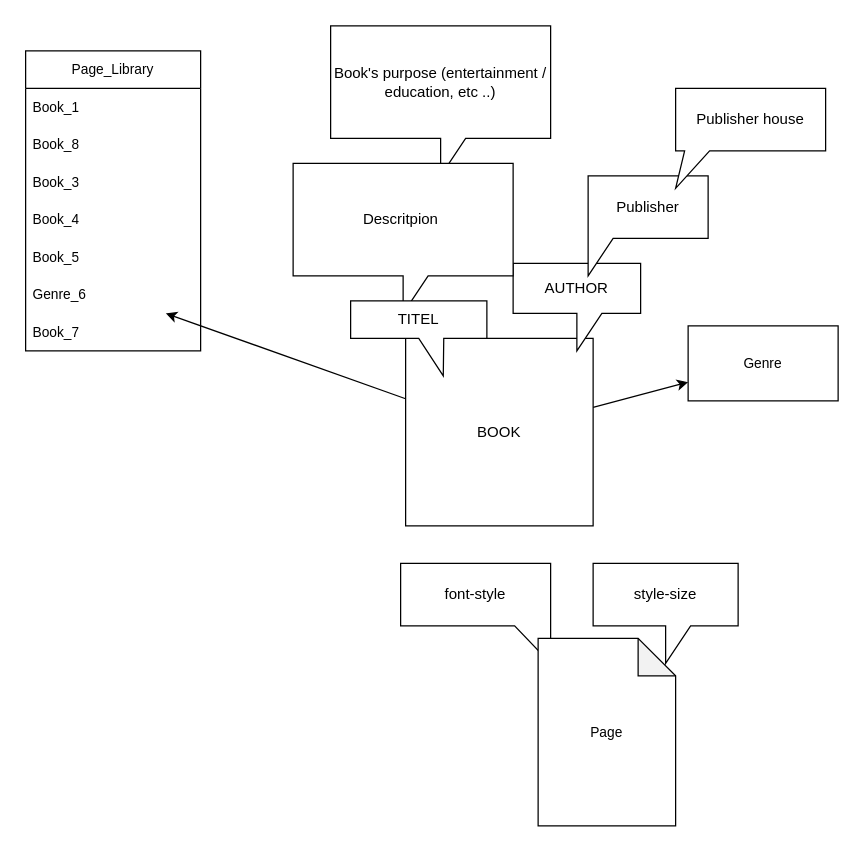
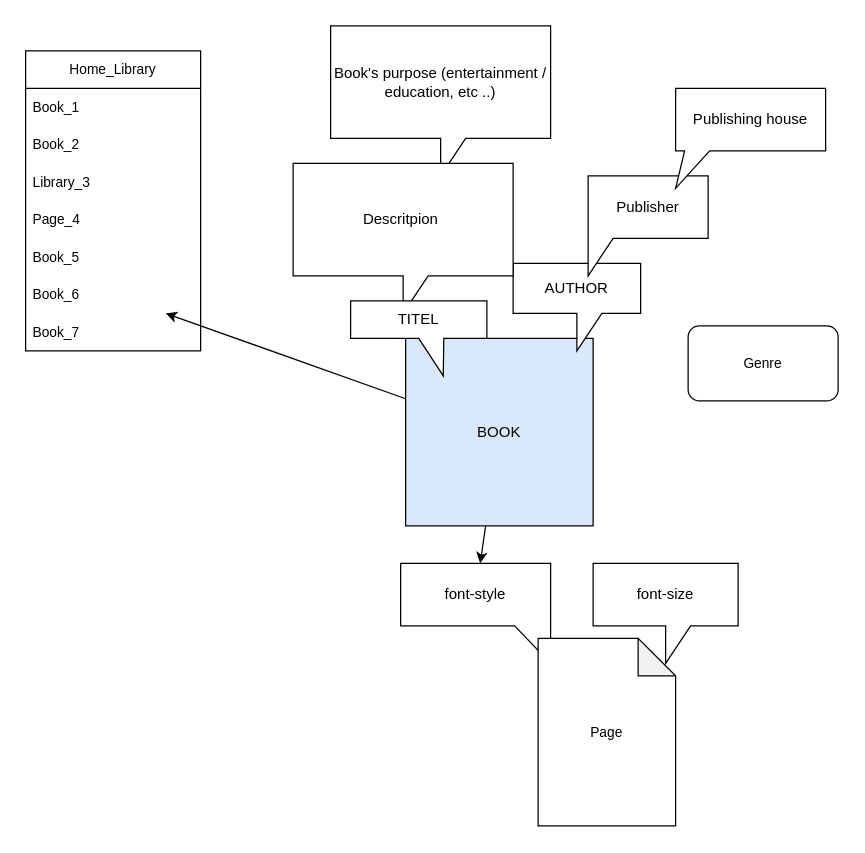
  <mxCell id="0" />
  <mxCell id="1" parent="0" />
- <mxCell id="2" style="edgeStyle=none;html=1;entryX=0;entryY=0.75;entryDx=0;entryDy=0;fontSize=11;" parent="1" source="4" target="22" edge="1"><mxGeometry relative="1" as="geometry" /></mxCell>
+ <mxCell id="2" style="edgeStyle=none;html=1;fontSize=11;" parent="1" source="4" target="6" edge="1"><mxGeometry relative="1" as="geometry" /></mxCell>
  <mxCell id="3" style="edgeStyle=none;html=1;fontSize=11;" parent="1" source="4" target="19" edge="1"><mxGeometry relative="1" as="geometry" /></mxCell>
- <mxCell id="4" value="BOOK" style="whiteSpace=wrap;html=1;aspect=fixed;" parent="1" vertex="1"><mxGeometry x="324" y="270" width="150" height="150" as="geometry" /></mxCell>
+ <mxCell id="4" value="BOOK" style="whiteSpace=wrap;html=1;aspect=fixed;fillColor=#dae8fc;" parent="1" vertex="1"><mxGeometry x="324" y="270" width="150" height="150" as="geometry" /></mxCell>
  <mxCell id="5" value="AUTHOR" style="shape=callout;whiteSpace=wrap;html=1;perimeter=calloutPerimeter;" parent="1" vertex="1"><mxGeometry x="410" y="210" width="102" height="70" as="geometry" /></mxCell>
  <mxCell id="6" value="font-style" style="shape=callout;whiteSpace=wrap;html=1;perimeter=calloutPerimeter;base=66;size=30;position=0.76;position2=1;" parent="1" vertex="1"><mxGeometry x="320" y="450" width="120" height="80" as="geometry" /></mxCell>
  <mxCell id="7" value="Book's purpose (entertainment / education, etc ..)" style="shape=callout;whiteSpace=wrap;html=1;perimeter=calloutPerimeter;" parent="1" vertex="1"><mxGeometry x="264" y="20" width="176" height="120" as="geometry" /></mxCell>
  <mxCell id="8" value="Descritpion&amp;nbsp;" style="shape=callout;whiteSpace=wrap;html=1;perimeter=calloutPerimeter;" parent="1" vertex="1"><mxGeometry x="234" y="130" width="176" height="120" as="geometry" /></mxCell>
  <mxCell id="9" value="Publisher" style="shape=callout;whiteSpace=wrap;html=1;perimeter=calloutPerimeter;size=30;position=0;position2=0;" parent="1" vertex="1"><mxGeometry x="470" y="140" width="96" height="80" as="geometry" /></mxCell>
  <mxCell id="10" value="TITEL" style="shape=callout;whiteSpace=wrap;html=1;perimeter=calloutPerimeter;position2=0.68;" parent="1" vertex="1"><mxGeometry x="280" y="240" width="109" height="60" as="geometry" /></mxCell>
- <mxCell id="11" value="style-size" style="shape=callout;whiteSpace=wrap;html=1;perimeter=calloutPerimeter;" parent="1" vertex="1"><mxGeometry x="474" y="450" width="116" height="80" as="geometry" /></mxCell>
- <mxCell id="12" value="Publisher house" style="shape=callout;whiteSpace=wrap;html=1;perimeter=calloutPerimeter;size=30;position=0.06;position2=0;" parent="1" vertex="1"><mxGeometry x="540" y="70" width="120" height="80" as="geometry" /></mxCell>
- <mxCell id="13" value="Page_Library" style="swimlane;fontStyle=0;childLayout=stackLayout;horizontal=1;startSize=30;horizontalStack=0;resizeParent=1;resizeParentMax=0;resizeLast=0;collapsible=1;marginBottom=0;whiteSpace=wrap;html=1;fontSize=11;" parent="1" vertex="1"><mxGeometry x="20" y="40" width="140" height="240" as="geometry" /></mxCell>
+ <mxCell id="11" value="font-size" style="shape=callout;whiteSpace=wrap;html=1;perimeter=calloutPerimeter;" parent="1" vertex="1"><mxGeometry x="474" y="450" width="116" height="80" as="geometry" /></mxCell>
+ <mxCell id="12" value="Publishing house" style="shape=callout;whiteSpace=wrap;html=1;perimeter=calloutPerimeter;size=30;position=0.06;position2=0;" parent="1" vertex="1"><mxGeometry x="540" y="70" width="120" height="80" as="geometry" /></mxCell>
+ <mxCell id="13" value="Home_Library" style="swimlane;fontStyle=0;childLayout=stackLayout;horizontal=1;startSize=30;horizontalStack=0;resizeParent=1;resizeParentMax=0;resizeLast=0;collapsible=1;marginBottom=0;whiteSpace=wrap;html=1;fontSize=11;" parent="1" vertex="1"><mxGeometry x="20" y="40" width="140" height="240" as="geometry" /></mxCell>
  <mxCell id="14" value="Book_1" style="text;strokeColor=none;fillColor=none;align=left;verticalAlign=middle;spacingLeft=4;spacingRight=4;overflow=hidden;points=[[0,0.5],[1,0.5]];portConstraint=eastwest;rotatable=0;whiteSpace=wrap;html=1;fontSize=11;" parent="13" vertex="1"><mxGeometry y="30" width="140" height="30" as="geometry" /></mxCell>
- <mxCell id="15" value="Book_8" style="text;strokeColor=none;fillColor=none;align=left;verticalAlign=middle;spacingLeft=4;spacingRight=4;overflow=hidden;points=[[0,0.5],[1,0.5]];portConstraint=eastwest;rotatable=0;whiteSpace=wrap;html=1;fontSize=11;" parent="13" vertex="1"><mxGeometry y="60" width="140" height="30" as="geometry" /></mxCell>
- <mxCell id="16" value="Book_3" style="text;strokeColor=none;fillColor=none;align=left;verticalAlign=middle;spacingLeft=4;spacingRight=4;overflow=hidden;points=[[0,0.5],[1,0.5]];portConstraint=eastwest;rotatable=0;whiteSpace=wrap;html=1;fontSize=11;" parent="13" vertex="1"><mxGeometry y="90" width="140" height="30" as="geometry" /></mxCell>
- <mxCell id="17" value="Book_4" style="text;strokeColor=none;fillColor=none;align=left;verticalAlign=middle;spacingLeft=4;spacingRight=4;overflow=hidden;points=[[0,0.5],[1,0.5]];portConstraint=eastwest;rotatable=0;whiteSpace=wrap;html=1;fontSize=11;" parent="13" vertex="1"><mxGeometry y="120" width="140" height="30" as="geometry" /></mxCell>
+ <mxCell id="15" value="Book_2" style="text;strokeColor=none;fillColor=none;align=left;verticalAlign=middle;spacingLeft=4;spacingRight=4;overflow=hidden;points=[[0,0.5],[1,0.5]];portConstraint=eastwest;rotatable=0;whiteSpace=wrap;html=1;fontSize=11;" parent="13" vertex="1"><mxGeometry y="60" width="140" height="30" as="geometry" /></mxCell>
+ <mxCell id="16" value="Library_3" style="text;strokeColor=none;fillColor=none;align=left;verticalAlign=middle;spacingLeft=4;spacingRight=4;overflow=hidden;points=[[0,0.5],[1,0.5]];portConstraint=eastwest;rotatable=0;whiteSpace=wrap;html=1;fontSize=11;" parent="13" vertex="1"><mxGeometry y="90" width="140" height="30" as="geometry" /></mxCell>
+ <mxCell id="17" value="Page_4" style="text;strokeColor=none;fillColor=none;align=left;verticalAlign=middle;spacingLeft=4;spacingRight=4;overflow=hidden;points=[[0,0.5],[1,0.5]];portConstraint=eastwest;rotatable=0;whiteSpace=wrap;html=1;fontSize=11;" parent="13" vertex="1"><mxGeometry y="120" width="140" height="30" as="geometry" /></mxCell>
  <mxCell id="18" value="Book_5" style="text;strokeColor=none;fillColor=none;align=left;verticalAlign=middle;spacingLeft=4;spacingRight=4;overflow=hidden;points=[[0,0.5],[1,0.5]];portConstraint=eastwest;rotatable=0;whiteSpace=wrap;html=1;fontSize=11;" parent="13" vertex="1"><mxGeometry y="150" width="140" height="30" as="geometry" /></mxCell>
- <mxCell id="19" value="Genre_6" style="text;strokeColor=none;fillColor=none;align=left;verticalAlign=middle;spacingLeft=4;spacingRight=4;overflow=hidden;points=[[0,0.5],[1,0.5]];portConstraint=eastwest;rotatable=0;whiteSpace=wrap;html=1;fontSize=11;" parent="13" vertex="1"><mxGeometry y="180" width="140" height="30" as="geometry" /></mxCell>
+ <mxCell id="19" value="Book_6" style="text;strokeColor=none;fillColor=none;align=left;verticalAlign=middle;spacingLeft=4;spacingRight=4;overflow=hidden;points=[[0,0.5],[1,0.5]];portConstraint=eastwest;rotatable=0;whiteSpace=wrap;html=1;fontSize=11;" parent="13" vertex="1"><mxGeometry y="180" width="140" height="30" as="geometry" /></mxCell>
  <mxCell id="20" value="Book_7" style="text;strokeColor=none;fillColor=none;align=left;verticalAlign=middle;spacingLeft=4;spacingRight=4;overflow=hidden;points=[[0,0.5],[1,0.5]];portConstraint=eastwest;rotatable=0;whiteSpace=wrap;html=1;fontSize=11;" parent="13" vertex="1"><mxGeometry y="210" width="140" height="30" as="geometry" /></mxCell>
  <mxCell id="21" value="Page" style="shape=note;whiteSpace=wrap;html=1;backgroundOutline=1;darkOpacity=0.05;fontSize=11;" parent="1" vertex="1"><mxGeometry x="430" y="510" width="110" height="150" as="geometry" /></mxCell>
- <mxCell id="22" value="Genre" style="whiteSpace=wrap;html=1;fontSize=11;rounded=0;" parent="1" vertex="1"><mxGeometry x="550" y="260" width="120" height="60" as="geometry" /></mxCell>
+ <mxCell id="22" value="Genre" style="rounded=1;whiteSpace=wrap;html=1;fontSize=11;" parent="1" vertex="1"><mxGeometry x="550" y="260" width="120" height="60" as="geometry" /></mxCell>
